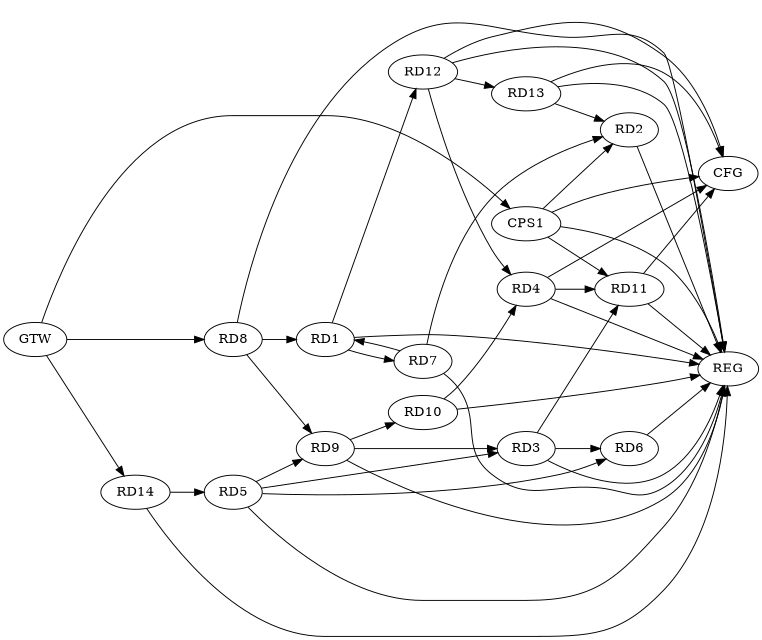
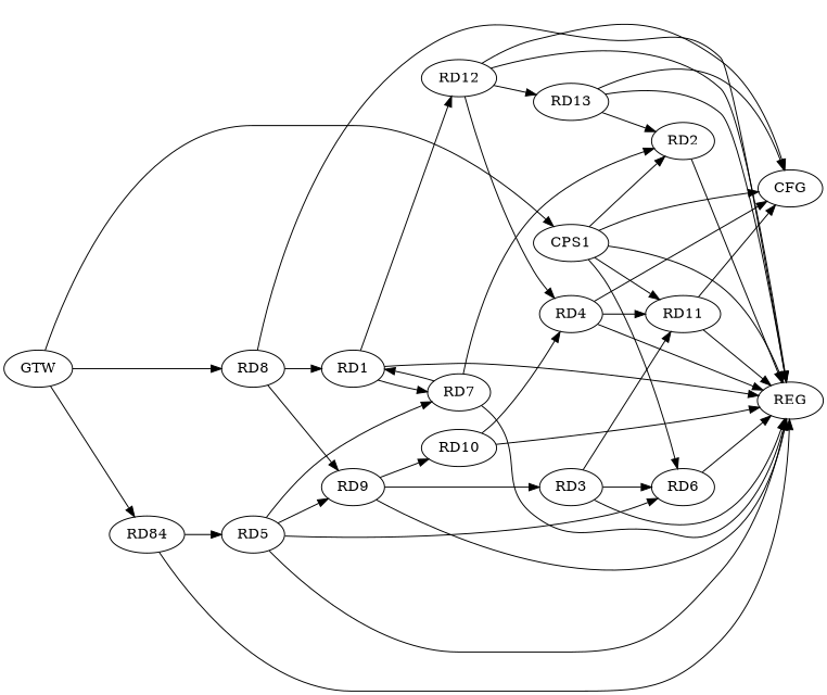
  strict digraph {
    rankdir=LR
    n1 [label=RD1]
    n2 [label=RD7]
    n3 [label=RD12]
    n4 [label=REG]
    n5 [label=RD2]
    n6 [label=RD4]
    n7 [label=CFG]
    n8 [label=RD13]
    n9 [label=RD3]
    n10 [label=RD6]
    n11 [label=RD11]
    n12 [label=RD5]
    n13 [label=RD9]
    n14 [label=RD10]
    n15 [label=RD8]
-   n16 [label=RD14]
+   n16 [label=RD84]
    n17 [label=CPS1]
    n18 [label=GTW]
    n1 -> n2
    n1 -> n3
    n1 -> n4
    n2 -> n1
    n2 -> n4
    n2 -> n5
    n3 -> n4
    n3 -> n6
    n3 -> n7
    n3 -> n8
    n5 -> n4
    n6 -> n4
    n6 -> n7
    n6 -> n11
    n8 -> n4
    n8 -> n5
    n8 -> n7
    n9 -> n4
    n9 -> n10
    n9 -> n11
    n10 -> n4
    n11 -> n4
    n11 -> n7
-   n12 -> n9
+   n12 -> n2
    n12 -> n4
    n12 -> n10
    n12 -> n13
    n13 -> n4
    n13 -> n9
    n13 -> n14
    n14 -> n4
    n14 -> n6
    n15 -> n1
    n15 -> n4
    n15 -> n13
    n16 -> n4
    n16 -> n12
    n17 -> n4
    n17 -> n5
    n17 -> n7
+   n17 -> n10
    n17 -> n11
    n18 -> n15
    n18 -> n16
    n18 -> n17
  }
